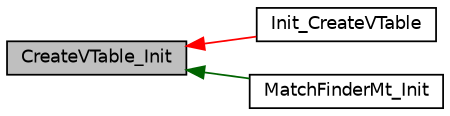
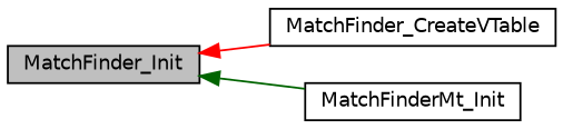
  digraph {
    rankdir=LR
    node [color=black fillcolor=white fontname=Helvetica fontsize=10 shape=record style=filled]
    edge [dir=back fontname=Helvetica fontsize=10 labelfontname=Helvetica labelfontsize=10 style=solid]
-   n1 [fillcolor=grey75 fontcolor=black height=0.2 label=CreateVTable_Init width=0.4]
-   n2 [height=0.2 label=Init_CreateVTable width=0.4]
+   n1 [fillcolor=grey75 fontcolor=black height=0.2 label=MatchFinder_Init width=0.4]
+   n2 [height=0.2 label=MatchFinder_CreateVTable width=0.4]
    n3 [height=0.2 label=MatchFinderMt_Init width=0.4]
    n1 -> n2 [color=red]
    n1 -> n3 [color=darkgreen]
  }
